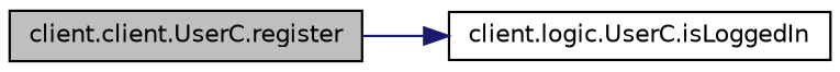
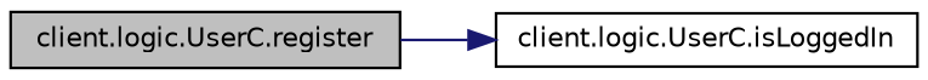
  digraph {
    rankdir=LR
    node [color=black fontname=Helvetica fontsize=10 shape=record style=filled]
-   n1 [fillcolor=grey75 fontcolor=black height=0.2 label="client.client.UserC.register" width=0.4]
+   n1 [fillcolor=grey75 fontcolor=black height=0.2 label="client.logic.UserC.register" width=0.4]
    n2 [fillcolor=white height=0.2 label="client.logic.UserC.isLoggedIn" width=0.4]
    n1 -> n2 [color=midnightblue fontname=Helvetica fontsize=10 labelfontname=Helvetica labelfontsize=10 style=solid]
  }
